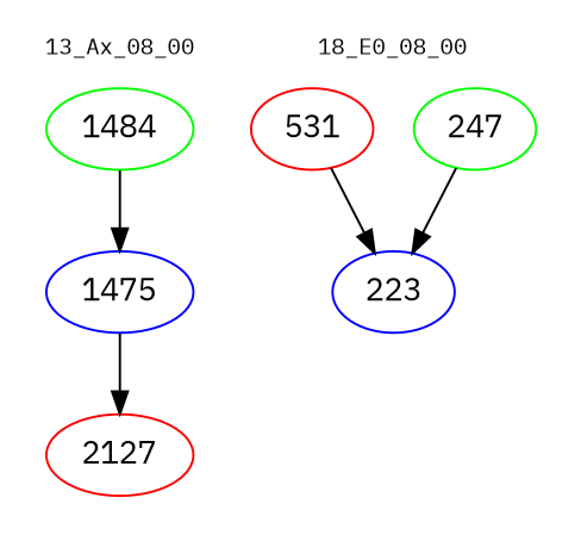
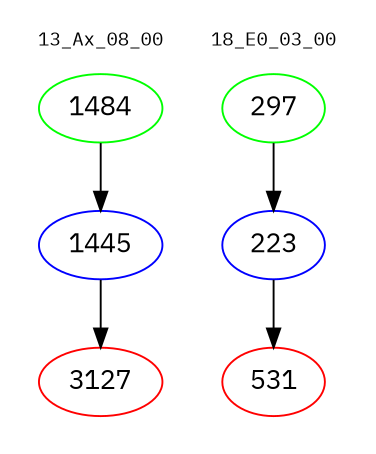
  digraph {
    fontname="IBM Plex Mono"
    node [color=green fontname="IBM Plex Mono"]
    edge [color=black fontname="IBM Plex Mono"]
    n1 [label=1484]
-   n2 [color=blue label=1475]
-   n3 [color=red label=2127]
-   n4 [label=247]
+   n2 [color=blue label=1445]
+   n3 [color=red label=3127]
+   n4 [label=297]
    n5 [color=blue label=223]
    n6 [color=red label=531]
    subgraph cluster_1 {
      color=white
      fontsize=10
      label="13_Ax_08_00"
      n1
      n2
      n3
    }
    subgraph cluster_2 {
      color=white
      fontsize=10
-     label="18_E0_08_00"
+     label="18_E0_03_00"
      n4
      n5
      n6
    }
    n1 -> n2
    n2 -> n3
    n4 -> n5
-   n6 -> n5
+   n5 -> n6
  }
